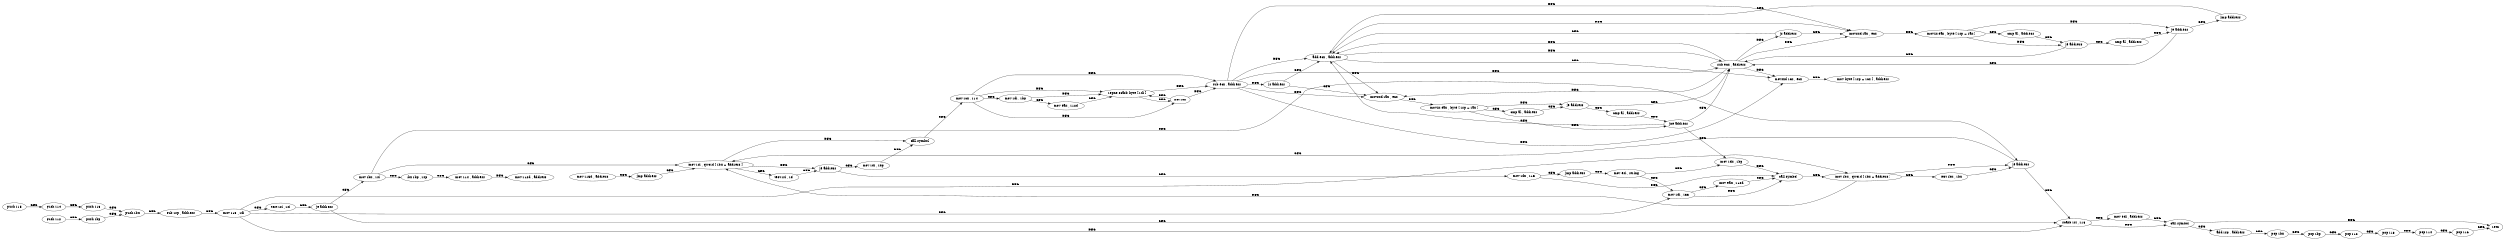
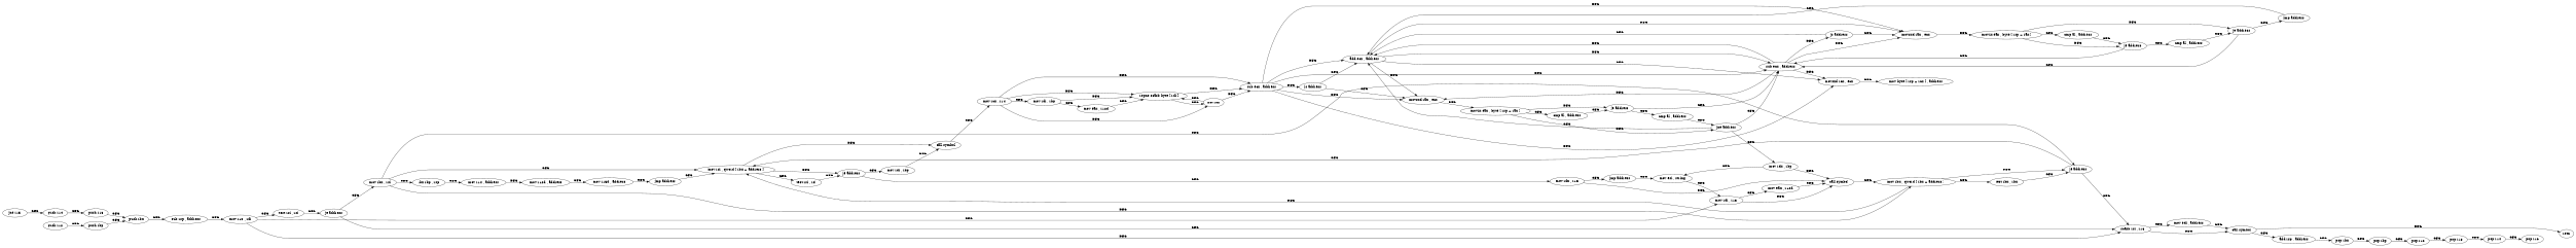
  digraph {
    rankdir=LR
-   n1 [label="push r15"]
+   n1 [label="jne r15"]
    n2 [label="push r14"]
    n3 [label="push r13"]
    n4 [label="push rbx"]
    n5 [label="push r12"]
    n6 [label="push rbp"]
    n7 [label="sub rsp , address"]
    n8 [label="mov r13 , rdi"]
    n9 [label="test rsi , rsi"]
    n10 [label="scasb rsi , r13"]
-   n11 [label="mov rdi , r33"]
+   n11 [label="mov rdi , r13"]
    n12 [label="je address"]
    n13 [label="mov edi , address"]
    n14 [label="call symbol"]
    n15 [label="call symbol"]
    n16 [label="mov eax , r12d"]
    n17 [label="mov rbx , rsi"]
    n18 [label="rbx rbp , rsp"]
    n19 [label="mov rsi , qword [ rbx + address ]"]
    n20 [label="mov rbx , qword [ rbx + address ]"]
    n21 [label="je address"]
    n22 [label="add rsp , address"]
    n23 [label=retn]
    n24 [label="mov r14 , address"]
    n25 [label="test rsi , rsi"]
    n26 [label="je address"]
    n27 [label="call symbol"]
    n28 [label="test rbx , rbx"]
    n29 [label="pop rbx"]
    n30 [label="pop rbp"]
    n31 [label="pop r12"]
    n32 [label="pop r13"]
    n33 [label="pop r14"]
    n34 [label="pop r16"]
    n35 [label="mov r12d , address"]
    n36 [label="mov r15d , address"]
    n37 [label="jmp address"]
    n38 [label="mov rdx , r15"]
    n39 [label="mov rdi , rbp"]
    n40 [label="mov rcx , r14"]
    n41 [label="jmp address"]
    n42 [label="mov esi , string"]
    n43 [label="mov rdi , rbp"]
    n44 [label="repne scasb byte [ rdi ]"]
    n45 [label="not rcx"]
    n46 [label="sub ecx , address"]
    n47 [label="mov eax , r12d"]
    n48 [label="js address"]
    n49 [label="add ecx , address"]
    n50 [label="movsxd rax , ecx"]
    n51 [label="movsxd rcx , ecx"]
    n52 [label="sub ecx , address"]
    n53 [label="movsxd rax , ecx"]
    n54 [label="movzx eax , byte [ rsp + rax ]"]
    n55 [label="mov byte [ rsp + rcx ] , address"]
    n56 [label="js address"]
    n57 [label="movzx eax , byte [ rsp + rax ]"]
    n58 [label="cmp al , address"]
    n59 [label="je address"]
    n60 [label="jne address"]
    n61 [label="mov rdx , rbp"]
    n62 [label="cmp al , address"]
    n63 [label="cmp al , address"]
    n64 [label="je address"]
    n65 [label="je address"]
    n66 [label="cmp al , address"]
    n67 [label="jmp address"]
    n1 -> n2 [label=CFG]
    n2 -> n3 [label=CFG]
    n3 -> n4 [label=CFG]
    n4 -> n7 [label=CFG]
    n5 -> n6 [label=CFG]
    n6 -> n4 [label=CFG]
    n7 -> n8 [label=CFG]
    n8 -> n9 [label=CFG]
    n8 -> n10 [label=DFG]
    n8 -> n11 [label=DFG]
    n9 -> n12 [label=CFG]
    n10 -> n13 [label=CFG]
    n10 -> n14 [label=DFG]
    n11 -> n15 [label=DFG]
    n11 -> n16 [label=CFG]
    n12 -> n10 [label=CFG]
    n12 -> n17 [label=CFG]
    n13 -> n14 [label=CFG]
    n14 -> n22 [label=CFG]
    n14 -> n23 [label=DFG]
    n15 -> n20 [label=CFG]
    n16 -> n15 [label=CFG]
    n17 -> n18 [label=CFG]
    n17 -> n19 [label=CFG]
-   n8 -> n20 [label=DFG]
+   n17 -> n20 [label=DFG]
    n17 -> n21 [label=DFG]
    n18 -> n24 [label=CFG]
    n19 -> n25 [label=CFG]
    n19 -> n26 [label=DFG]
    n19 -> n27 [label=DFG]
    n20 -> n19 [label=DFG]
    n20 -> n21 [label=DFG]
    n20 -> n28 [label=CFG]
    n21 -> n10 [label=CFG]
    n21 -> n19 [label=CFG]
    n22 -> n29 [label=CFG]
    n24 -> n35 [label=DFG]
    n25 -> n26 [label=CFG]
    n26 -> n38 [label=CFG]
    n26 -> n39 [label=CFG]
    n27 -> n40 [label=CFG]
    n28 -> n21 [label=CFG]
    n29 -> n30 [label=CFG]
    n30 -> n31 [label=CFG]
    n31 -> n32 [label=CFG]
    n32 -> n33 [label=CFG]
    n33 -> n34 [label=CFG]
-   n34 -> n23 [label=CFG]
+   n35 -> n36 [label=CFG]
    n36 -> n37 [label=CFG]
    n37 -> n19 [label=CFG]
    n38 -> n15 [label=DFG]
    n38 -> n41 [label=CFG]
    n39 -> n27 [label=DFG]
    n40 -> n43 [label=CFG]
    n40 -> n44 [label=DFG]
    n40 -> n45 [label=DFG]
    n40 -> n46 [label=DFG]
    n41 -> n42 [label=CFG]
    n42 -> n11 [label=CFG]
    n43 -> n44 [label=DFG]
    n43 -> n47 [label=CFG]
    n44 -> n45 [label=DFG]
    n44 -> n46 [label=DFG]
    n45 -> n44 [label=DFG]
    n45 -> n46 [label=DFG]
    n46 -> n48 [label=DFG]
    n46 -> n49 [label=DFG]
    n46 -> n50 [label=DFG]
    n46 -> n51 [label=DFG]
    n46 -> n52 [label=DFG]
    n46 -> n53 [label=DFG]
    n47 -> n44 [label=CFG]
    n48 -> n49 [label=CFG]
    n48 -> n50 [label=CFG]
    n49 -> n50 [label=DFG]
    n49 -> n51 [label=CFG]
    n49 -> n52 [label=DFG]
    n49 -> n53 [label=DFG]
    n50 -> n54 [label=DFG]
    n51 -> n55 [label=DFG]
    n52 -> n49 [label=DFG]
    n52 -> n50 [label=DFG]
    n52 -> n51 [label=DFG]
    n52 -> n53 [label=DFG]
    n52 -> n56 [label=DFG]
    n53 -> n57 [label=DFG]
    n54 -> n58 [label=CFG]
    n54 -> n59 [label=DFG]
    n54 -> n60 [label=DFG]
    n56 -> n49 [label=CFG]
    n56 -> n53 [label=CFG]
    n57 -> n63 [label=CFG]
    n57 -> n64 [label=DFG]
    n57 -> n65 [label=DFG]
    n58 -> n59 [label=CFG]
    n59 -> n52 [label=CFG]
    n59 -> n62 [label=CFG]
    n60 -> n49 [label=CFG]
    n60 -> n52 [label=CFG]
    n60 -> n61 [label=CFG]
    n61 -> n15 [label=DFG]
-   n42 -> n61 [label=CFG]
+   n61 -> n42 [label=CFG]
    n62 -> n60 [label=CFG]
    n63 -> n64 [label=CFG]
    n64 -> n52 [label=CFG]
    n64 -> n66 [label=CFG]
    n65 -> n52 [label=CFG]
    n65 -> n67 [label=CFG]
    n66 -> n65 [label=CFG]
    n67 -> n49 [label=CFG]
  }
